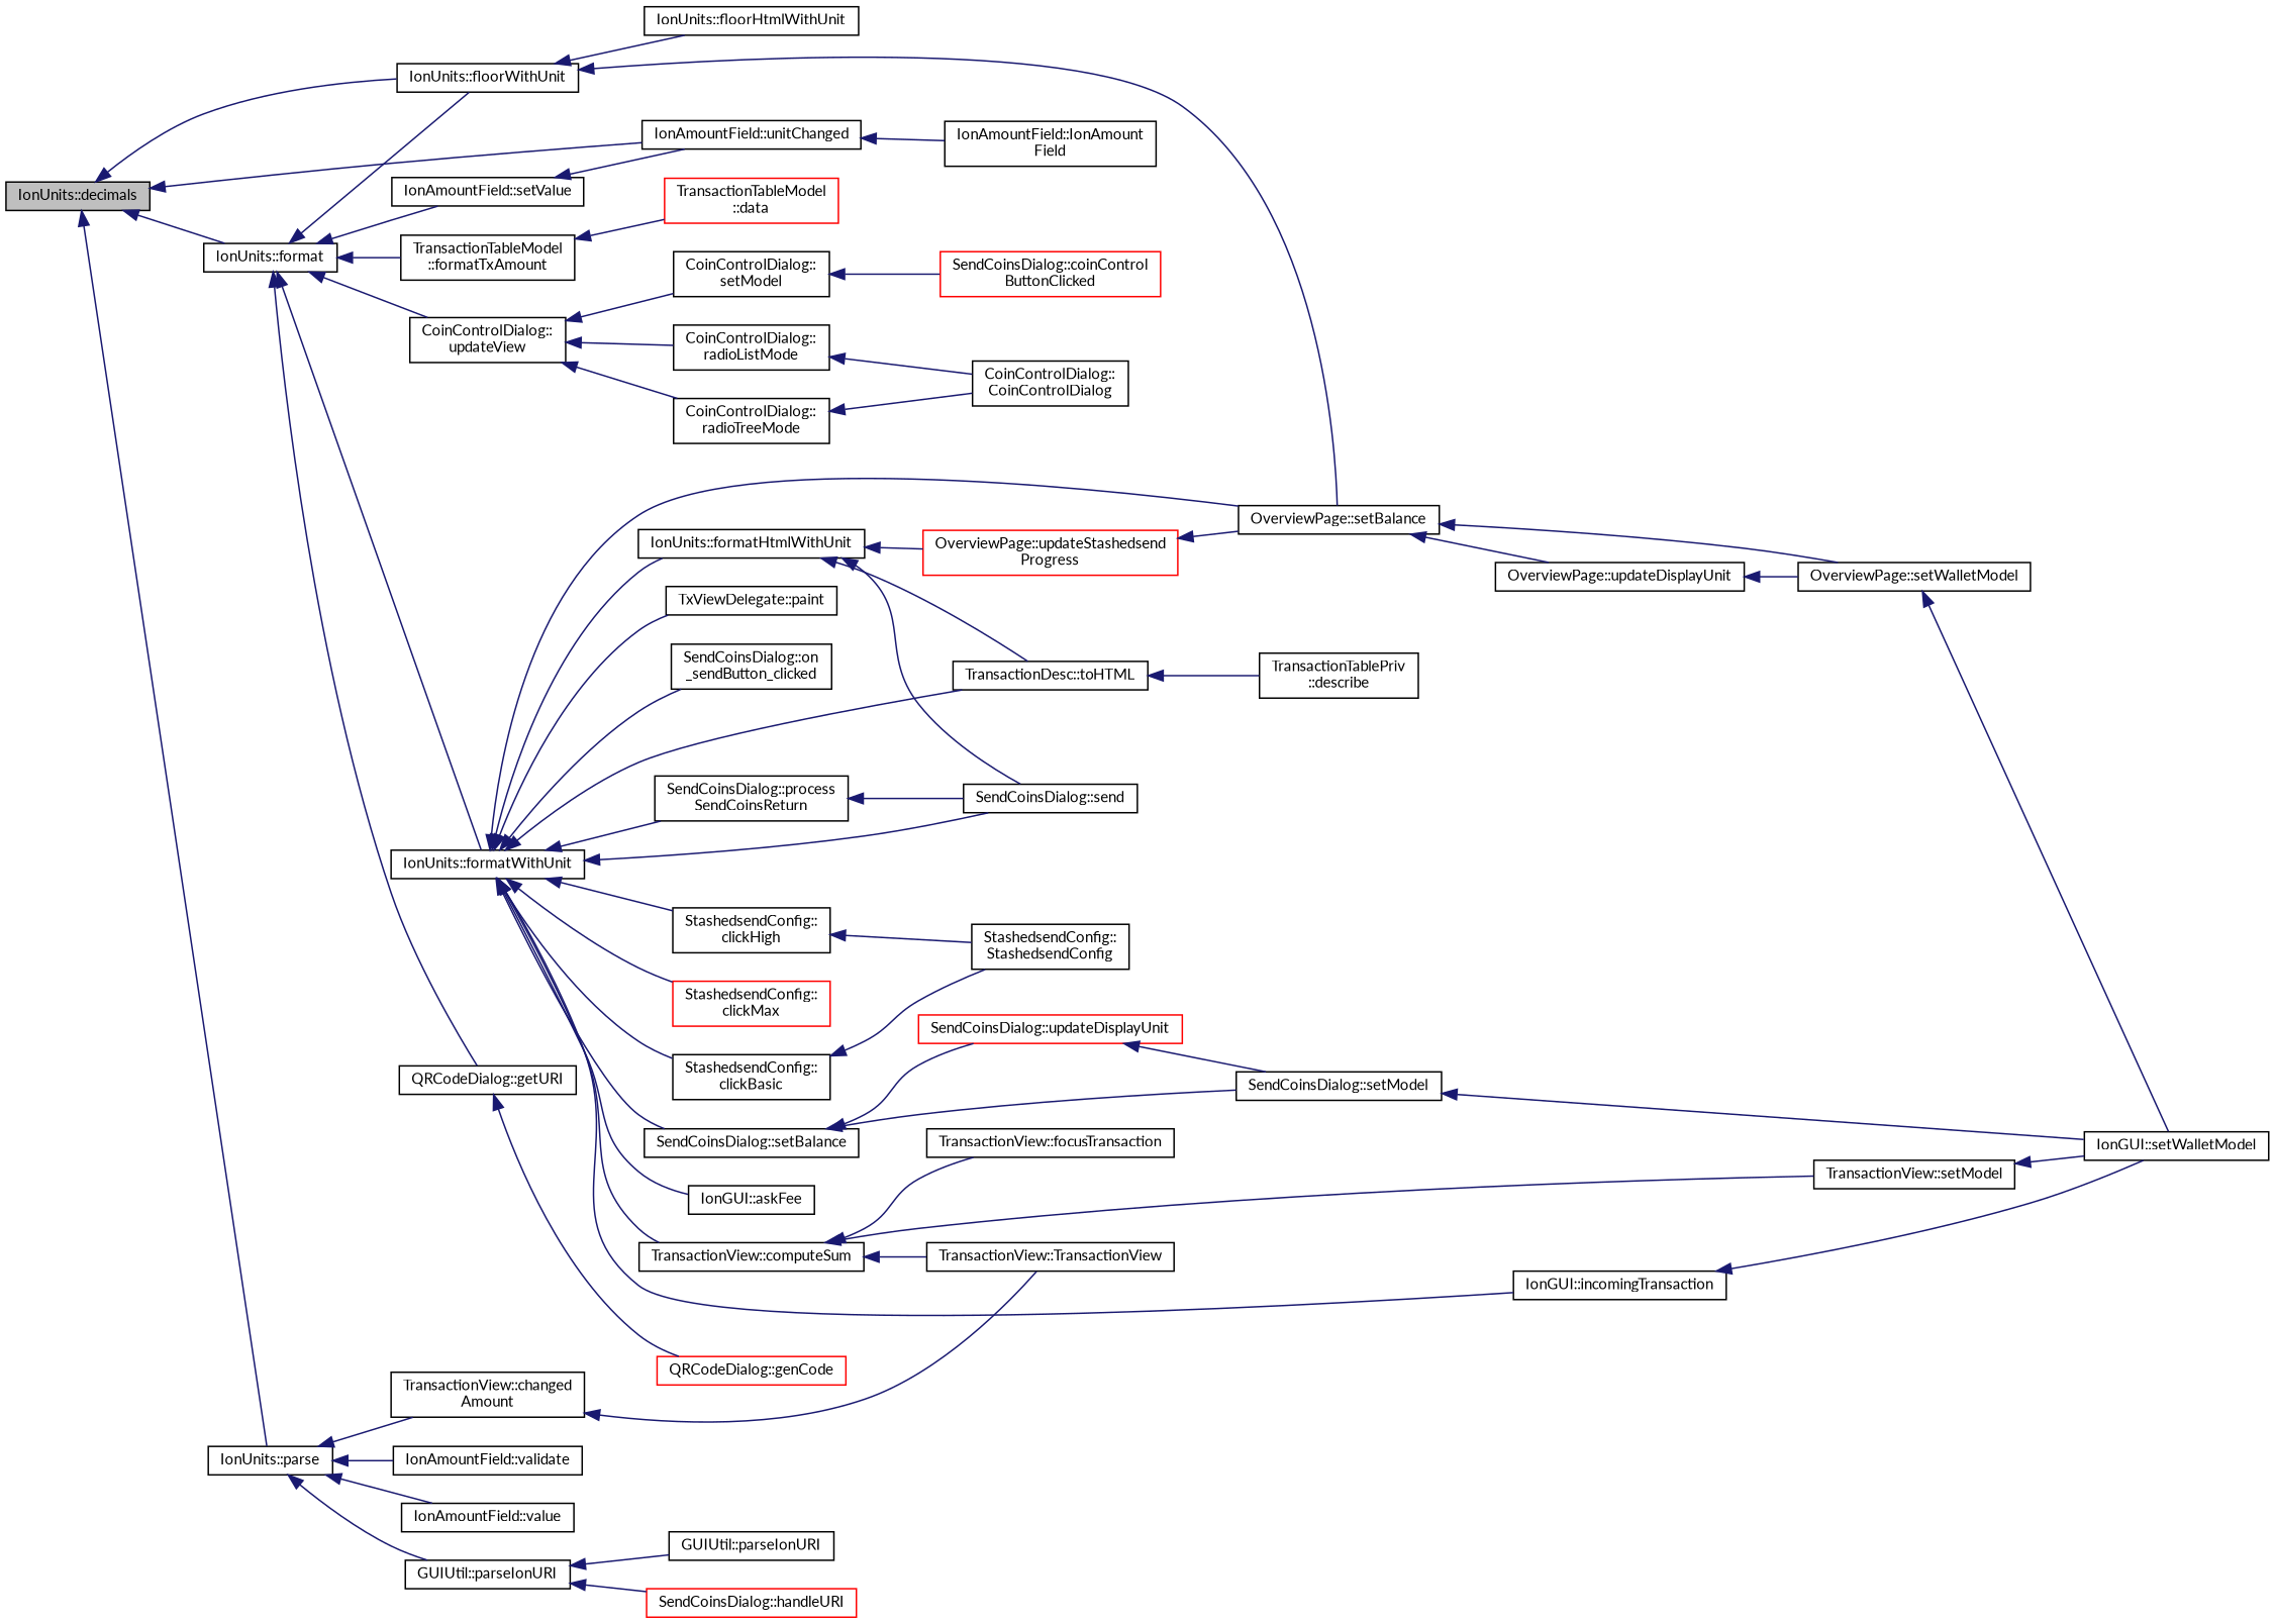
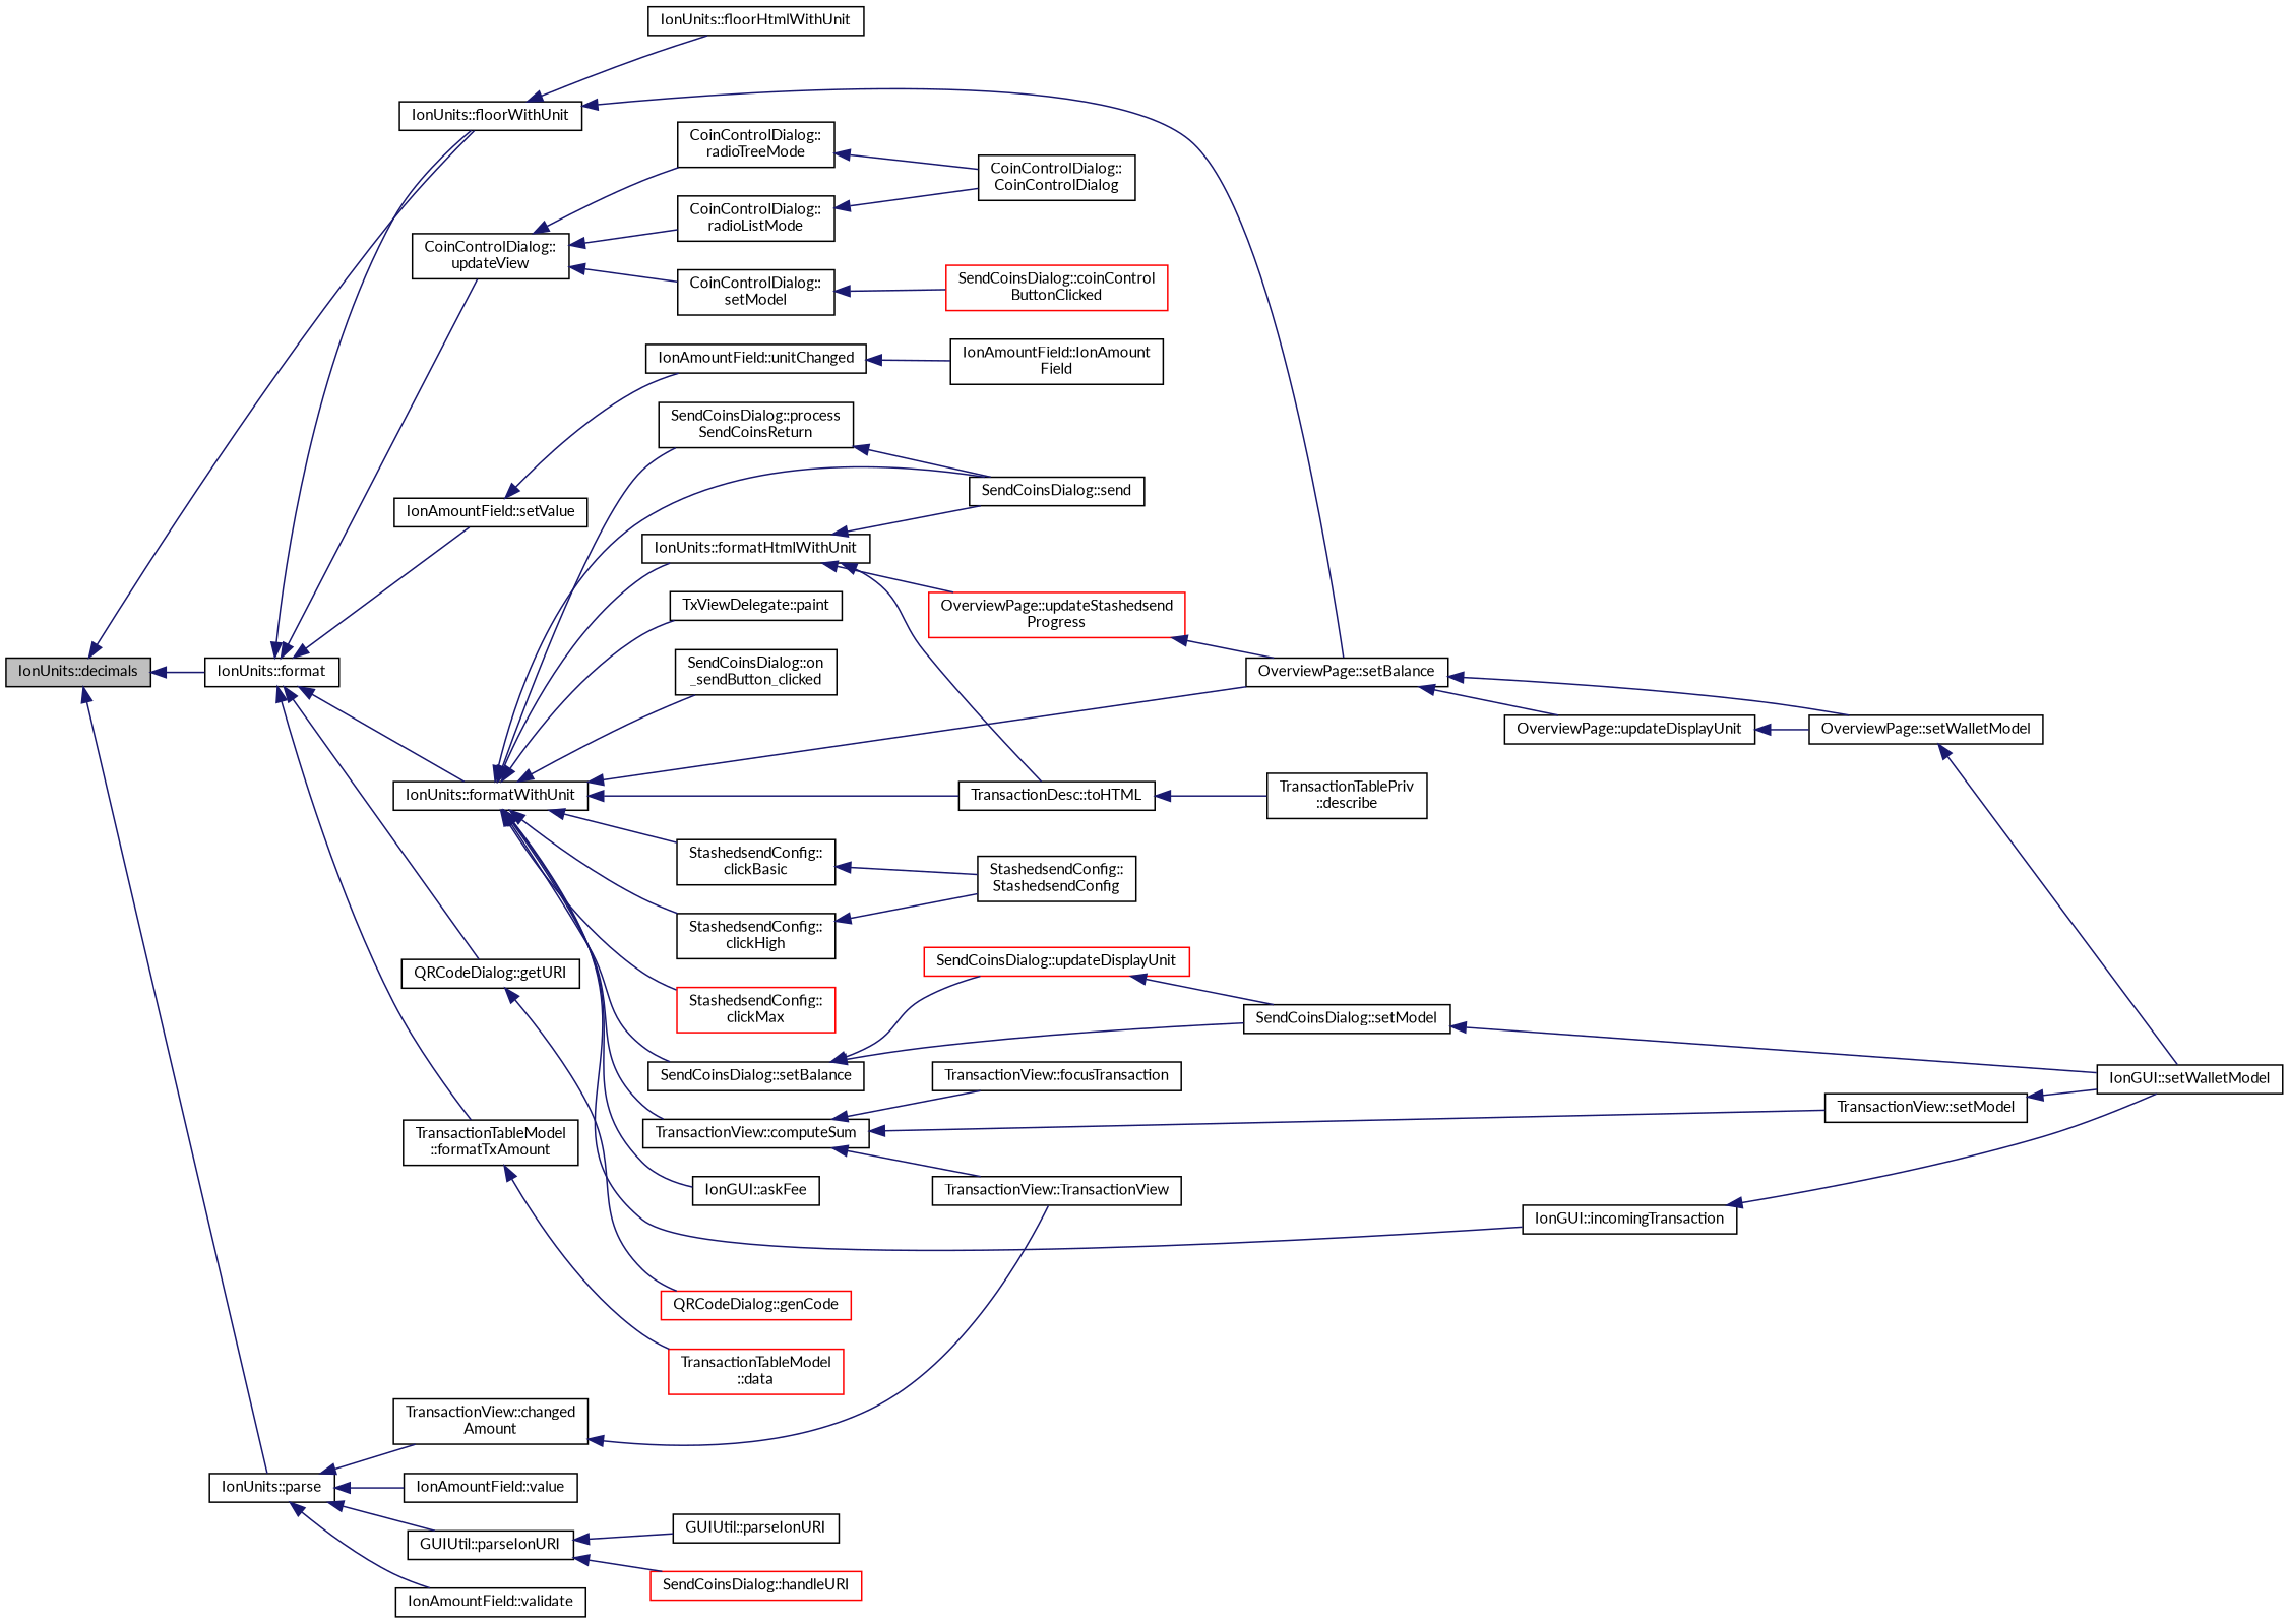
  digraph {
    fontname=Lato
    rankdir=LR
    node [color=black fillcolor=white fontname=Lato fontsize=10 shape=record style=filled]
    edge [color=midnightblue dir=back fontname=Lato fontsize=10 labelfontname=Helvetica labelfontsize=10 style=solid]
    n1 [fillcolor=grey75 fontcolor=black height=0.2 label="IonUnits::decimals" width=0.4]
    n2 [height=0.2 label="IonAmountField::unitChanged" width=0.4]
    n3 [height=0.2 label="IonUnits::format" width=0.4]
    n4 [height=0.2 label="IonUnits::floorWithUnit" width=0.4]
    n5 [height=0.2 label="IonUnits::parse" width=0.4]
    n6 [height=0.2 label="IonAmountField::IonAmount\lField" width=0.4]
    n7 [height=0.2 label="CoinControlDialog::\lupdateView" width=0.4]
    n8 [height=0.2 label="IonAmountField::setValue" width=0.4]
    n9 [height=0.2 label="IonUnits::formatWithUnit" width=0.4]
    n10 [height=0.2 label="QRCodeDialog::getURI" width=0.4]
    n11 [height=0.2 label="TransactionTableModel\l::formatTxAmount" width=0.4]
    n12 [height=0.2 label="OverviewPage::setBalance" width=0.4]
    n13 [height=0.2 label="IonUnits::floorHtmlWithUnit" width=0.4]
    n14 [height=0.2 label="GUIUtil::parseIonURI" width=0.4]
    n15 [height=0.2 label="IonAmountField::validate" width=0.4]
    n16 [height=0.2 label="IonAmountField::value" width=0.4]
    n17 [height=0.2 label="TransactionView::changed\lAmount" width=0.4]
    n18 [height=0.2 label="CoinControlDialog::\lsetModel" width=0.4]
    n19 [height=0.2 label="CoinControlDialog::\lradioTreeMode" width=0.4]
    n20 [height=0.2 label="CoinControlDialog::\lradioListMode" width=0.4]
    n21 [height=0.2 label="IonGUI::askFee" width=0.4]
    n22 [height=0.2 label="IonGUI::incomingTransaction" width=0.4]
    n23 [height=0.2 label="IonUnits::formatHtmlWithUnit" width=0.4]
    n24 [height=0.2 label="SendCoinsDialog::send" width=0.4]
    n25 [height=0.2 label="TransactionDesc::toHTML" width=0.4]
    n26 [height=0.2 label="TxViewDelegate::paint" width=0.4]
    n27 [height=0.2 label="SendCoinsDialog::on\l_sendButton_clicked" width=0.4]
    n28 [height=0.2 label="SendCoinsDialog::setBalance" width=0.4]
    n29 [height=0.2 label="SendCoinsDialog::process\lSendCoinsReturn" width=0.4]
    n30 [height=0.2 label="StashedsendConfig::\lclickBasic" width=0.4]
    n31 [height=0.2 label="StashedsendConfig::\lclickHigh" width=0.4]
    n32 [color=red height=0.2 label="StashedsendConfig::\lclickMax" width=0.4]
    n33 [height=0.2 label="TransactionView::computeSum" width=0.4]
    n34 [color=red height=0.2 label="QRCodeDialog::genCode" width=0.4]
    n35 [color=red height=0.2 label="TransactionTableModel\l::data" width=0.4]
    n36 [color=red height=0.2 label="SendCoinsDialog::coinControl\lButtonClicked" width=0.4]
    n37 [height=0.2 label="CoinControlDialog::\lCoinControlDialog" width=0.4]
    n38 [height=0.2 label="IonGUI::setWalletModel" width=0.4]
    n39 [color=red height=0.2 label="OverviewPage::updateStashedsend\lProgress" width=0.4]
    n40 [height=0.2 label="OverviewPage::setWalletModel" width=0.4]
    n41 [height=0.2 label="OverviewPage::updateDisplayUnit" width=0.4]
    n42 [height=0.2 label="TransactionTablePriv\l::describe" width=0.4]
    n43 [height=0.2 label="SendCoinsDialog::setModel" width=0.4]
    n44 [color=red height=0.2 label="SendCoinsDialog::updateDisplayUnit" width=0.4]
    n45 [height=0.2 label="StashedsendConfig::\lStashedsendConfig" width=0.4]
    n46 [height=0.2 label="TransactionView::TransactionView" width=0.4]
    n47 [height=0.2 label="TransactionView::setModel" width=0.4]
    n48 [height=0.2 label="TransactionView::focusTransaction" width=0.4]
    n49 [height=0.2 label="GUIUtil::parseIonURI" width=0.4]
    n50 [color=red height=0.2 label="SendCoinsDialog::handleURI" width=0.4]
-   n1 -> n2
    n1 -> n3
    n1 -> n4
    n1 -> n5
    n2 -> n6
    n3 -> n4
    n3 -> n7
    n3 -> n8
    n3 -> n9
    n3 -> n10
    n3 -> n11
    n4 -> n12
    n4 -> n13
    n5 -> n14
    n5 -> n15
    n5 -> n16
    n5 -> n17
    n7 -> n18
    n7 -> n19
    n7 -> n20
    n8 -> n2
    n9 -> n12
    n9 -> n21
    n9 -> n22
    n9 -> n23
    n9 -> n24
    n9 -> n25
    n9 -> n26
    n9 -> n27
    n9 -> n28
    n9 -> n29
    n9 -> n30
    n9 -> n31
    n9 -> n32
    n9 -> n33
    n10 -> n34
    n11 -> n35
    n12 -> n40
    n12 -> n41
    n14 -> n49
    n14 -> n50
    n17 -> n46
    n18 -> n36
    n19 -> n37
    n20 -> n37
    n22 -> n38
    n23 -> n24
    n23 -> n25
    n23 -> n39
    n25 -> n42
    n28 -> n43
    n28 -> n44
    n29 -> n24
    n30 -> n45
    n31 -> n45
    n33 -> n46
    n33 -> n47
    n33 -> n48
    n39 -> n12
    n40 -> n38
    n41 -> n40
    n43 -> n38
    n44 -> n43
    n47 -> n38
  }
